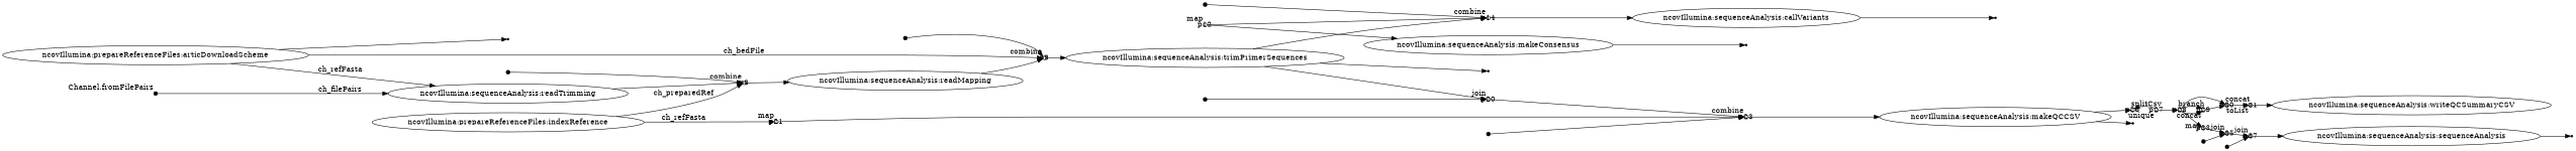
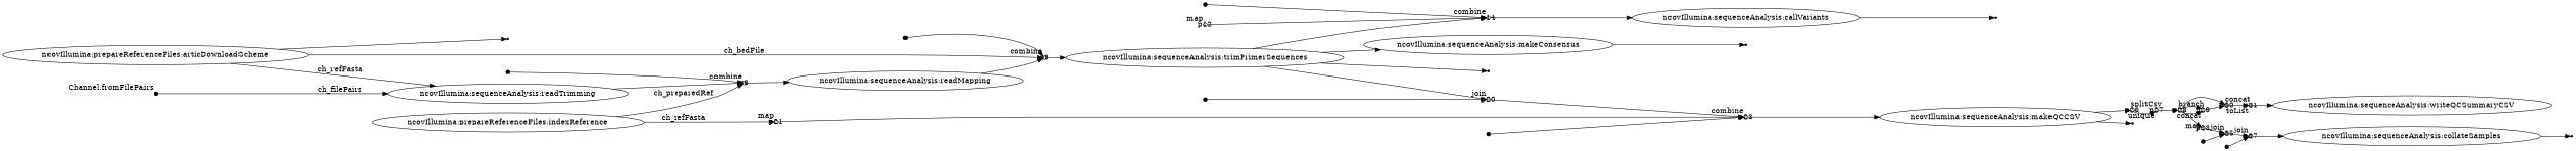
  digraph {
    rankdir=LR
    node [fixedsize=true shape=circle]
    p0 [shape=point width=0.1 xlabel="Channel.fromFilePairs"]
    n2 [label="ncovIllumina:sequenceAnalysis:readTrimming" fixedsize="" shape=""]
    p6 [width=0.1 xlabel=combine]
    n4 [label="ncovIllumina:sequenceAnalysis:readMapping" fixedsize="" shape=""]
    n5 [label="ncovIllumina:prepareReferenceFiles:articDownloadScheme" fixedsize="" shape=""]
    p9 [width=0.1 xlabel=combine]
    p2 [shape=point fixedsize=""]
    n8 [label="ncovIllumina:prepareReferenceFiles:indexReference" fixedsize="" shape=""]
    p21 [width=0.1 xlabel=map]
    n10 [label="ncovIllumina:sequenceAnalysis:trimPrimerSequences" fixedsize="" shape=""]
    p12 [width=0.1 xlabel=map]
    p14 [width=0.1 xlabel=combine]
    p23 [width=0.1 xlabel=combine]
    p11 [shape=point fixedsize=""]
    n15 [label="ncovIllumina:sequenceAnalysis:makeConsensus" fixedsize="" shape=""]
    p20 [width=0.1 xlabel=join]
    p5 [shape=point width=0.1]
    p8 [shape=point width=0.1]
    n19 [label="ncovIllumina:sequenceAnalysis:callVariants" fixedsize="" shape=""]
    p18 [shape=point fixedsize=""]
    p16 [shape=point fixedsize=""]
    p13 [shape=point width=0.1]
    p19 [shape=point width=0.1]
    n24 [label="ncovIllumina:sequenceAnalysis:makeQCCSV" fixedsize="" shape=""]
    p26 [width=0.1 xlabel=splitCsv]
    p25 [shape=point fixedsize=""]
    p22 [shape=point width=0.1]
    p27 [width=0.1 xlabel=unique]
    p28 [width=0.1 xlabel=branch]
    p30 [width=0.1 xlabel=concat]
    p29 [width=0.1 xlabel=concat]
    p33 [width=0.1 xlabel=map]
    p31 [width=0.1 xlabel=toList]
    p35 [width=0.1 xlabel=join]
    n35 [label="ncovIllumina:sequenceAnalysis:writeQCSummaryCSV" fixedsize="" shape=""]
    p37 [width=0.1 xlabel=join]
-   n37 [label="ncovIllumina:sequenceAnalysis:sequenceAnalysis" fixedsize="" shape=""]
+   n37 [label="ncovIllumina:sequenceAnalysis:collateSamples" fixedsize="" shape=""]
    p34 [shape=point width=0.1]
    p39 [shape=point fixedsize=""]
    p36 [shape=point width=0.1]
    p0 -> n2 [label=ch_filePairs]
    n2 -> p6
    p6 -> n4
    n4 -> p9
    n5 -> n2 [label=ch_refFasta]
    n5 -> p9 [label=ch_bedFile]
    n5 -> p2
    p9 -> n10
    n8 -> p6 [label=ch_preparedRef]
    n8 -> p21 [label=ch_refFasta]
    p21 -> p23
    n10 -> p14
    n10 -> p11
-   p12 -> n15
+   n10 -> n15
    n10 -> p20
    p12 -> p14
    p14 -> n19
    p23 -> n24
    n15 -> p18
    p20 -> p23
    p5 -> p6
    p8 -> p9
    n19 -> p16
    p13 -> p14
    p19 -> p20
    n24 -> p26
    n24 -> p25
-   p27 -> p26
+   p26 -> p27
    p22 -> p23
    p27 -> p28
    p28 -> p30
    p28 -> p29
    p28 -> p29
    p28 -> p33
    p30 -> p31
    p29 -> p30
    p33 -> p35
    p31 -> n35
    p35 -> p37
    p37 -> n37
    n37 -> p39
    p34 -> p35
    p36 -> p37
  }
